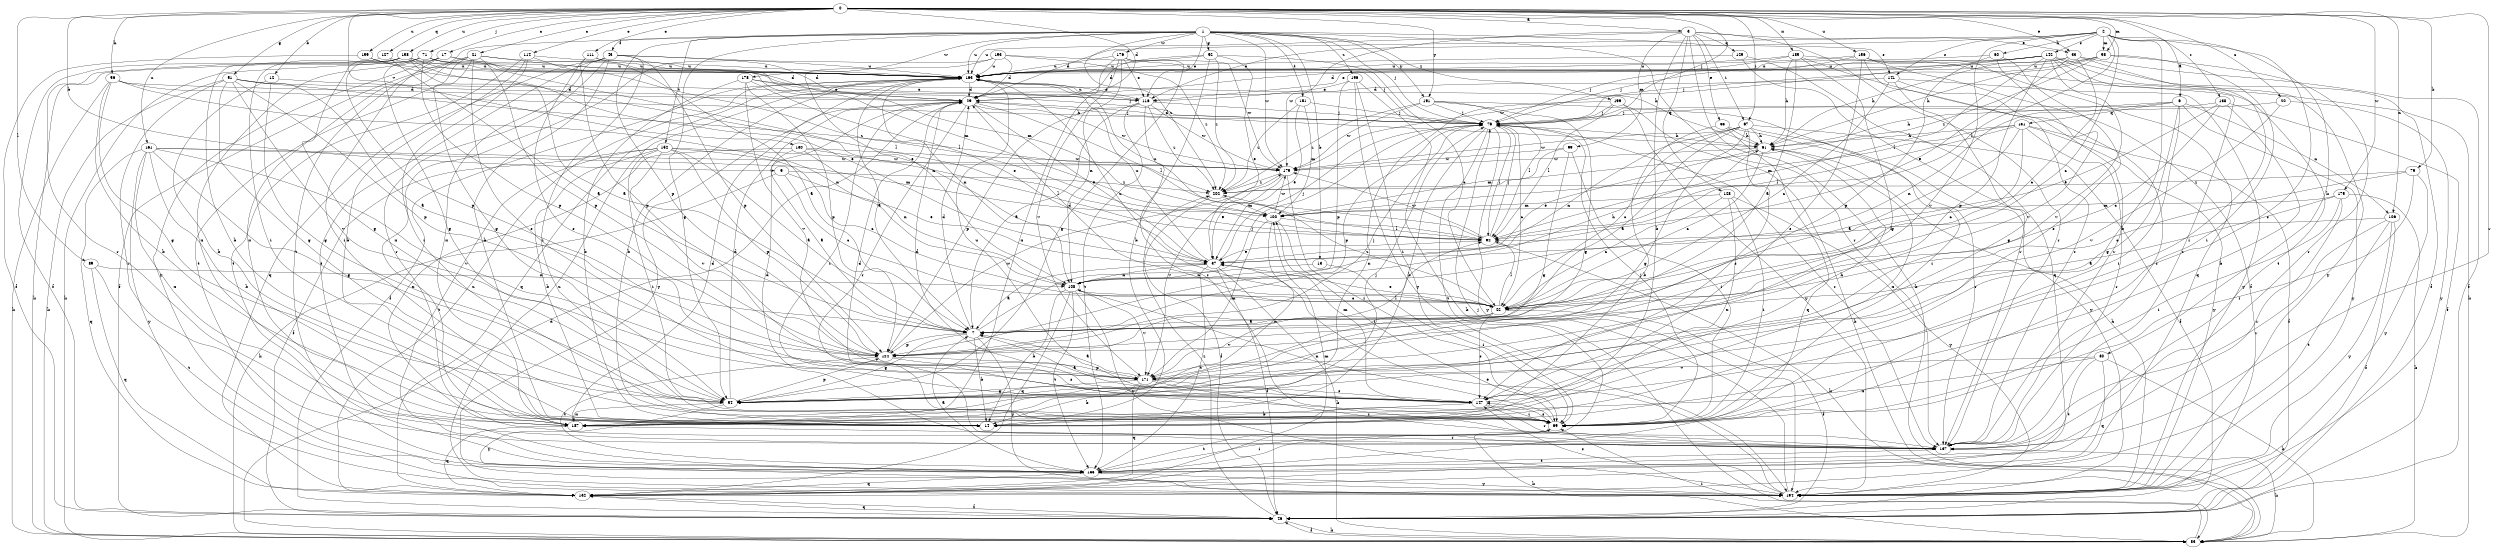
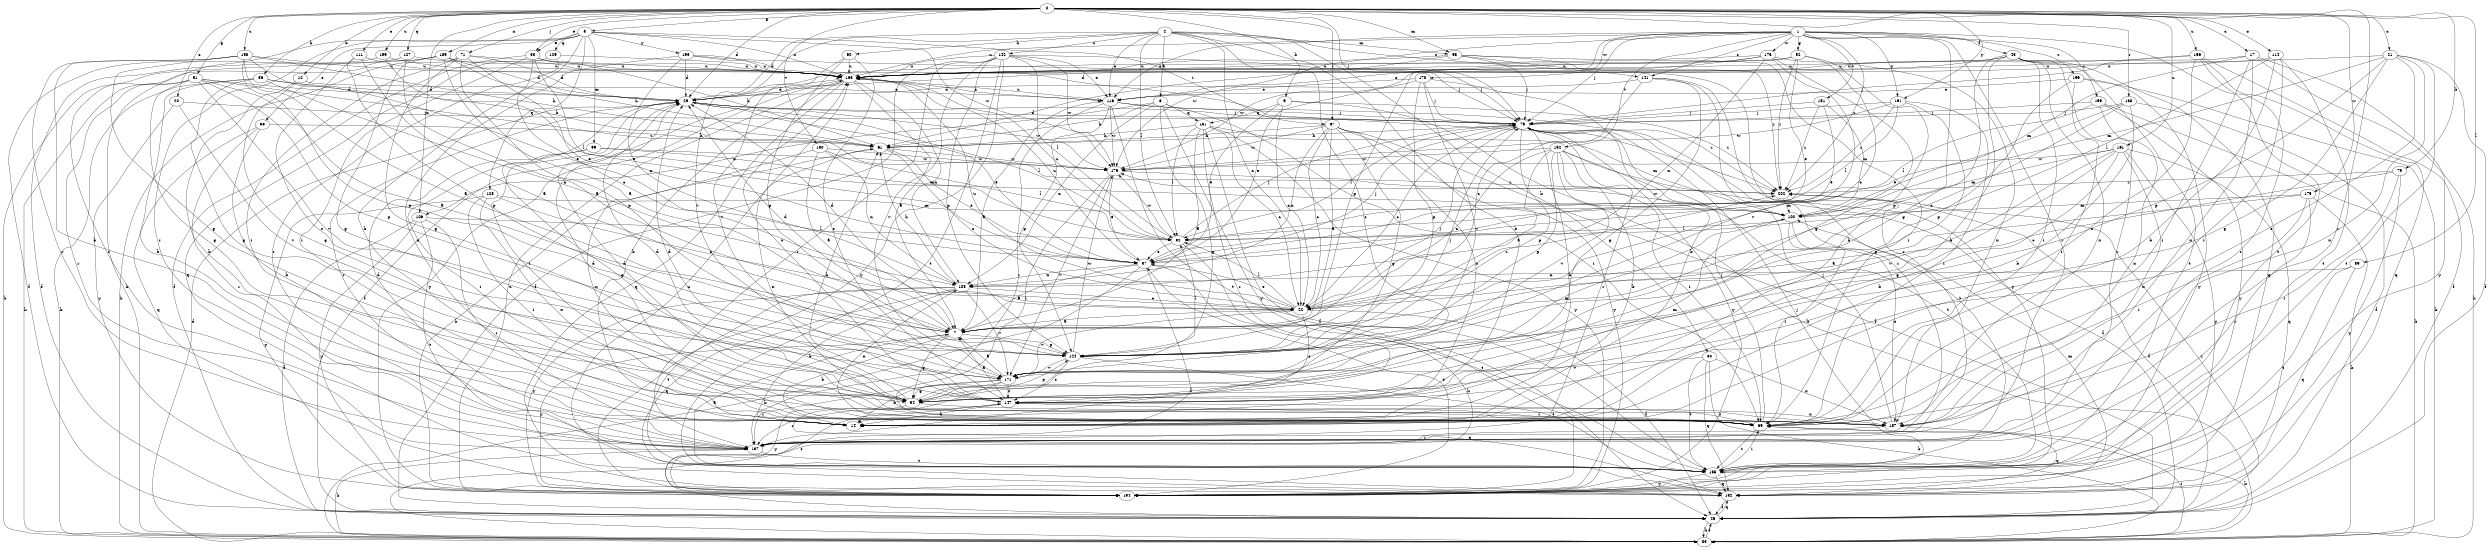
  strict digraph {
    0
    3
    9
    12
    17
    20
    21
    29
    33
    51
    56
    67
    71
    76
    79
    89
    98
    106
    111
    114
    127
    138
    n23 [label=137]
    156
    158
    159
    161
    n28 [label=130]
    175
    185
    191
    163
    179
    14
    36
    83
    99
    128
    129
    193
    202
    22
    131
    37
    54
    116
    69
    194
    100
    187
    171
    124
    155
    147
    46
    92
    61
    7
    108
    132
    1
-   13
    43
    52
    141
    151
    152
    176
    178
    196
    199
    2
    6
    60
    80
    142
    0 -> 3 [label=a]
    0 -> 9 [label=b]
    0 -> 12 [label=b]
    0 -> 17 [label=c]
    0 -> 20 [label=c]
    0 -> 21 [label=c]
    0 -> 29 [label=d]
    0 -> 33 [label=e]
    0 -> 51 [label=g]
    0 -> 56 [label=h]
    0 -> 67 [label=i]
    0 -> 71 [label=j]
    0 -> 76 [label=j]
    0 -> 79 [label=k]
    0 -> 89 [label=l]
    0 -> 98 [label=m]
    0 -> 106 [label=n]
    0 -> 111 [label=o]
    0 -> 114 [label=o]
    0 -> 127 [label=q]
    0 -> 138 [label=r]
    0 -> n23 [label=r]
    0 -> 156 [label=u]
    0 -> 158 [label=u]
    0 -> 159 [label=u]
    0 -> 161 [label=u]
    0 -> n28 [label=v]
    0 -> 175 [label=w]
    0 -> 185 [label=x]
    0 -> 191 [label=y]
    3 -> 33 [label=e]
    3 -> 67 [label=i]
    3 -> n23 [label=r]
    3 -> 163 [label=u]
    3 -> 179 [label=w]
    3 -> 14 [label=b]
    3 -> 36 [label=e]
    3 -> 83 [label=k]
    3 -> 99 [label=m]
    3 -> 128 [label=q]
    3 -> 129 [label=q]
+   3 -> 193 [label=y]
    9 -> 83 [label=k]
    9 -> 202 [label=z]
    9 -> 22 [label=c]
+   9 -> 131 [label=q]
    9 -> 37 [label=e]
    12 -> 14 [label=b]
    12 -> 54 [label=g]
    12 -> 116 [label=o]
    17 -> 163 [label=u]
    17 -> 83 [label=k]
    17 -> 69 [label=i]
    17 -> 194 [label=y]
    17 -> 100 [label=m]
    17 -> 187 [label=x]
    20 -> 76 [label=j]
    20 -> 194 [label=y]
    20 -> 171 [label=v]
    21 -> 163 [label=u]
    21 -> 54 [label=g]
    21 -> 100 [label=m]
    21 -> 187 [label=x]
    21 -> 124 [label=p]
    21 -> 155 [label=t]
    21 -> 147 [label=s]
    21 -> 46 [label=f]
    29 -> 76 [label=j]
    29 -> n23 [label=r]
    29 -> 179 [label=w]
    29 -> 37 [label=e]
    29 -> 69 [label=i]
    29 -> 92 [label=l]
    33 -> 163 [label=u]
    33 -> 22 [label=c]
    33 -> 37 [label=e]
    33 -> 69 [label=i]
    33 -> 46 [label=f]
    33 -> 61 [label=h]
    51 -> 29 [label=d]
    51 -> n23 [label=r]
    51 -> 83 [label=k]
    51 -> 202 [label=z]
    51 -> 54 [label=g]
    51 -> 171 [label=v]
    51 -> 124 [label=p]
    51 -> 7 [label=a]
    56 -> 29 [label=d]
    56 -> 14 [label=b]
    56 -> 83 [label=k]
    56 -> 54 [label=g]
    56 -> 61 [label=h]
    56 -> 108 [label=n]
    67 -> 179 [label=w]
    67 -> 22 [label=c]
    67 -> 54 [label=g]
    67 -> 194 [label=y]
    67 -> 147 [label=s]
    67 -> 46 [label=f]
    67 -> 61 [label=h]
    67 -> 7 [label=a]
    67 -> 108 [label=n]
    71 -> 29 [label=d]
    71 -> 163 [label=u]
    71 -> 83 [label=k]
    71 -> 37 [label=e]
    71 -> 54 [label=g]
    71 -> 69 [label=i]
    71 -> 124 [label=p]
    76 -> 29 [label=d]
    76 -> n23 [label=r]
    76 -> 14 [label=b]
    76 -> 22 [label=c]
    76 -> 194 [label=y]
    76 -> 124 [label=p]
    76 -> 155 [label=t]
    76 -> 92 [label=l]
    76 -> 61 [label=h]
    79 -> 202 [label=z]
    79 -> 22 [label=c]
    79 -> 69 [label=i]
    79 -> 194 [label=y]
    89 -> 155 [label=t]
    89 -> 108 [label=n]
    89 -> 132 [label=q]
    98 -> 76 [label=j]
    98 -> n23 [label=r]
    98 -> 163 [label=u]
    98 -> 202 [label=z]
    98 -> 69 [label=i]
    98 -> 61 [label=h]
    106 -> n23 [label=r]
    106 -> 194 [label=y]
    106 -> 155 [label=t]
    106 -> 46 [label=f]
    106 -> 92 [label=l]
    111 -> 163 [label=u]
    111 -> 124 [label=p]
    111 -> 147 [label=s]
    111 -> 7 [label=a]
    114 -> 163 [label=u]
    114 -> 14 [label=b]
    114 -> 69 [label=i]
    114 -> 155 [label=t]
    114 -> 92 [label=l]
    127 -> 163 [label=u]
    127 -> 46 [label=f]
    127 -> 7 [label=a]
    138 -> 76 [label=j]
    138 -> 14 [label=b]
    138 -> 22 [label=c]
    138 -> 37 [label=e]
    138 -> 46 [label=f]
    n23 -> 29 [label=d]
    n23 -> 83 [label=k]
    n23 -> 155 [label=t]
    156 -> 76 [label=j]
    156 -> n23 [label=r]
    156 -> 163 [label=u]
    156 -> 147 [label=s]
    156 -> 46 [label=f]
    156 -> 132 [label=q]
    158 -> n23 [label=r]
    158 -> 163 [label=u]
    158 -> 14 [label=b]
    158 -> 37 [label=e]
    158 -> 54 [label=g]
    158 -> 124 [label=p]
    158 -> 61 [label=h]
    158 -> 7 [label=a]
    159 -> 163 [label=u]
    159 -> 46 [label=f]
    159 -> 92 [label=l]
    161 -> 179 [label=w]
    161 -> 14 [label=b]
    161 -> 54 [label=g]
    161 -> 194 [label=y]
    161 -> 100 [label=m]
    161 -> 187 [label=x]
    161 -> 171 [label=v]
    161 -> 132 [label=q]
    n28 -> 179 [label=w]
    n28 -> 187 [label=x]
    n28 -> 92 [label=l]
    n28 -> 7 [label=a]
    n28 -> 108 [label=n]
    175 -> n23 [label=r]
    175 -> 83 [label=k]
    175 -> 69 [label=i]
    175 -> 100 [label=m]
    175 -> 7 [label=a]
    185 -> 29 [label=d]
    185 -> n23 [label=r]
    185 -> 163 [label=u]
    185 -> 83 [label=k]
    185 -> 54 [label=g]
    185 -> 61 [label=h]
    185 -> 7 [label=a]
    191 -> 76 [label=j]
    191 -> 179 [label=w]
    191 -> 202 [label=z]
    191 -> 54 [label=g]
    191 -> 69 [label=i]
    191 -> 92 [label=l]
    163 -> 29 [label=d]
    163 -> 14 [label=b]
    163 -> 116 [label=o]
    163 -> 194 [label=y]
    163 -> 46 [label=f]
    163 -> 7 [label=a]
    163 -> 108 [label=n]
    163 -> 132 [label=q]
    179 -> 202 [label=z]
    179 -> 37 [label=e]
    179 -> 69 [label=i]
    179 -> 171 [label=v]
    36 -> n23 [label=r]
    36 -> 14 [label=b]
    36 -> 61 [label=h]
    36 -> 132 [label=q]
    83 -> 29 [label=d]
    83 -> 69 [label=i]
    83 -> 46 [label=f]
    99 -> 179 [label=w]
    99 -> 54 [label=g]
    99 -> 69 [label=i]
    99 -> 100 [label=m]
    128 -> 22 [label=c]
    128 -> 69 [label=i]
    128 -> 194 [label=y]
    128 -> 100 [label=m]
    128 -> 187 [label=x]
    129 -> n23 [label=r]
    129 -> 163 [label=u]
    129 -> 132 [label=q]
    193 -> 29 [label=d]
    193 -> 76 [label=j]
    193 -> 163 [label=u]
    193 -> 202 [label=z]
    193 -> 187 [label=x]
    193 -> 108 [label=n]
    202 -> 100 [label=m]
    202 -> 46 [label=f]
    22 -> 29 [label=d]
    22 -> 163 [label=u]
    22 -> 202 [label=z]
    22 -> 37 [label=e]
    22 -> 171 [label=v]
    22 -> 147 [label=s]
    22 -> 46 [label=f]
    22 -> 92 [label=l]
    22 -> 7 [label=a]
    131 -> n23 [label=r]
    131 -> 22 [label=c]
    131 -> 194 [label=y]
    131 -> 100 [label=m]
    131 -> 46 [label=f]
    131 -> 92 [label=l]
    131 -> 61 [label=h]
    131 -> 7 [label=a]
    37 -> 76 [label=j]
    37 -> 163 [label=u]
    37 -> 83 [label=k]
    37 -> 155 [label=t]
    37 -> 46 [label=f]
    37 -> 7 [label=a]
    37 -> 108 [label=n]
    54 -> 29 [label=d]
    54 -> 194 [label=y]
    54 -> 187 [label=x]
    54 -> 124 [label=p]
    116 -> 76 [label=j]
    116 -> n23 [label=r]
    116 -> 163 [label=u]
    116 -> 179 [label=w]
    116 -> 202 [label=z]
    116 -> 124 [label=p]
    116 -> 155 [label=t]
    116 -> 7 [label=a]
    69 -> 29 [label=d]
    69 -> 76 [label=j]
    69 -> 83 [label=k]
    69 -> 155 [label=t]
    69 -> 147 [label=s]
    69 -> 108 [label=n]
    194 -> 76 [label=j]
    194 -> 163 [label=u]
    194 -> 37 [label=e]
    194 -> 147 [label=s]
    194 -> 61 [label=h]
    100 -> 179 [label=w]
    100 -> 69 [label=i]
    100 -> 187 [label=x]
    100 -> 171 [label=m]
    100 -> 92 [label=l]
    187 -> 29 [label=d]
    187 -> 76 [label=j]
    187 -> n23 [label=r]
    187 -> 132 [label=q]
    171 -> n23 [label=r]
    171 -> 14 [label=b]
    171 -> 54 [label=g]
    171 -> 147 [label=s]
    171 -> 7 [label=a]
    171 -> 132 [label=q]
    124 -> 76 [label=j]
    124 -> 179 [label=w]
-   124 -> 171 [label=p]
+   124 -> 171 [label=v]
    124 -> 155 [label=t]
    124 -> 147 [label=s]
    124 -> 92 [label=l]
    155 -> 69 [label=i]
    155 -> 194 [label=y]
    155 -> 7 [label=a]
    155 -> 132 [label=q]
    147 -> 29 [label=d]
    147 -> n23 [label=r]
    147 -> 163 [label=u]
    147 -> 14 [label=b]
    147 -> 69 [label=i]
    147 -> 100 [label=m]
    147 -> 61 [label=h]
    147 -> 7 [label=a]
    46 -> 83 [label=k]
    46 -> 202 [label=z]
    46 -> 132 [label=q]
    92 -> 76 [label=j]
    92 -> 163 [label=u]
    92 -> 179 [label=w]
    92 -> 83 [label=k]
    92 -> 37 [label=e]
    61 -> 179 [label=w]
    61 -> 22 [label=c]
    61 -> 37 [label=e]
    61 -> 187 [label=x]
    7 -> 29 [label=d]
    7 -> 76 [label=j]
    7 -> 14 [label=b]
    7 -> 54 [label=g]
    7 -> 194 [label=y]
    7 -> 124 [label=p]
    108 -> 14 [label=b]
    108 -> 22 [label=c]
    108 -> 194 [label=y]
    108 -> 171 [label=v]
    108 -> 155 [label=t]
    108 -> 61 [label=h]
    108 -> 132 [label=q]
    132 -> 163 [label=u]
    132 -> 100 [label=m]
    132 -> 46 [label=f]
    1 -> 76 [label=j]
    1 -> n23 [label=r]
    1 -> 191 [label=y]
    1 -> 163 [label=u]
    1 -> 179 [label=w]
    1 -> 202 [label=z]
    1 -> 54 [label=g]
    1 -> 116 [label=o]
    1 -> 124 [label=p]
    1 -> 155 [label=t]
-   1 -> 13 [label=b]
    1 -> 43 [label=f]
    1 -> 52 [label=g]
    1 -> 141 [label=s]
    1 -> 151 [label=t]
    1 -> 152 [label=t]
    1 -> 176 [label=w]
    1 -> 178 [label=w]
    1 -> 196 [label=z]
    1 -> 199 [label=z]
-   13 -> 69 [label=i]
-   13 -> 108 [label=n]
    43 -> 29 [label=d]
    43 -> n23 [label=r]
    43 -> 163 [label=u]
    43 -> 14 [label=b]
    43 -> 69 [label=i]
    43 -> 187 [label=x]
    43 -> 124 [label=p]
    43 -> 155 [label=t]
    43 -> 132 [label=q]
    52 -> 29 [label=d]
    52 -> 163 [label=u]
    52 -> 14 [label=b]
    52 -> 202 [label=z]
    52 -> 22 [label=c]
    52 -> 37 [label=e]
    141 -> 29 [label=d]
    141 -> n23 [label=r]
    141 -> 22 [label=c]
    141 -> 54 [label=g]
    141 -> 194 [label=y]
    151 -> 76 [label=j]
    151 -> 202 [label=z]
    151 -> 37 [label=e]
    151 -> 100 [label=m]
    152 -> 179 [label=w]
    152 -> 14 [label=b]
    152 -> 22 [label=c]
    152 -> 69 [label=i]
    152 -> 171 [label=v]
    152 -> 124 [label=p]
    152 -> 155 [label=t]
    152 -> 46 [label=f]
    152 -> 7 [label=a]
    176 -> 163 [label=u]
    176 -> 179 [label=w]
    176 -> 54 [label=g]
    176 -> 116 [label=o]
    176 -> 187 [label=x]
    176 -> 171 [label=v]
    176 -> 108 [label=n]
    178 -> 76 [label=j]
    178 -> 14 [label=b]
    178 -> 37 [label=e]
    178 -> 116 [label=o]
    178 -> 171 [label=v]
    178 -> 124 [label=p]
    196 -> 83 [label=k]
    196 -> 116 [label=o]
    196 -> 69 [label=i]
    196 -> 194 [label=y]
    196 -> 124 [label=p]
    199 -> 76 [label=j]
    199 -> 83 [label=k]
    199 -> 194 [label=y]
    199 -> 187 [label=x]
    199 -> 92 [label=l]
    2 -> 29 [label=d]
    2 -> 98 [label=m]
    2 -> 14 [label=b]
    2 -> 22 [label=c]
    2 -> 116 [label=o]
    2 -> 171 [label=v]
    2 -> 147 [label=s]
    2 -> 92 [label=l]
    2 -> 141 [label=s]
    2 -> 6 [label=a]
    2 -> 60 [label=h]
    2 -> 80 [label=k]
    2 -> 142 [label=s]
    6 -> 106 [label=n]
    6 -> 131 [label=q]
    6 -> 54 [label=g]
    6 -> 69 [label=i]
    6 -> 194 [label=y]
    6 -> 61 [label=h]
    6 -> 108 [label=n]
    60 -> 163 [label=u]
    60 -> 171 [label=v]
    60 -> 124 [label=p]
    60 -> 147 [label=s]
    80 -> 83 [label=k]
    80 -> 187 [label=x]
    80 -> 171 [label=v]
    80 -> 155 [label=t]
    80 -> 132 [label=q]
    142 -> 76 [label=j]
    142 -> n23 [label=r]
    142 -> 163 [label=u]
    142 -> 179 [label=w]
    142 -> 116 [label=o]
    142 -> 194 [label=y]
    142 -> 171 [label=v]
    142 -> 124 [label=p]
    142 -> 155 [label=t]
    142 -> 46 [label=f]
    142 -> 92 [label=l]
  }
